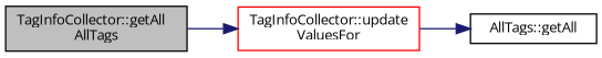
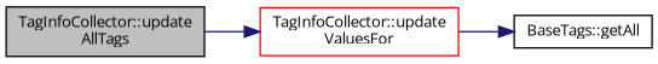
  digraph {
    fontname="Open Sans"
    rankdir=LR
    node [color=black fillcolor=white fontname="Open Sans" fontsize=10 shape=record style=filled]
    edge [color=midnightblue fontname="Open Sans" fontsize=10 labelfontname=Helvetica labelfontsize=10 style=solid]
-   n1 [fillcolor=grey75 fontcolor=black height=0.2 label="TagInfoCollector::getAll\lAllTags" width=0.4]
+   n1 [fillcolor=grey75 fontcolor=black height=0.2 label="TagInfoCollector::update\lAllTags" width=0.4]
    n2 [color=red height=0.2 label="TagInfoCollector::update\lValuesFor" width=0.4]
-   n3 [height=0.2 label="AllTags::getAll" width=0.4]
+   n3 [height=0.2 label="BaseTags::getAll" width=0.4]
    n1 -> n2
    n2 -> n3
  }
